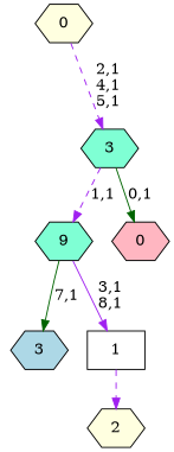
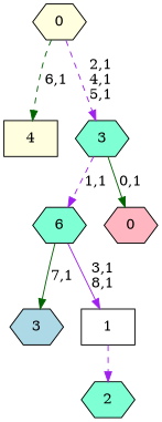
  digraph {
    node [fillcolor=lightyellow shape=hexagon style=filled]
    edge [color=purple style=dashed]
+   n1 [label=4 shape=box]
    n2 [fillcolor=lightblue label=3]
-   n3 [label=2]
+   n3 [fillcolor=aquamarine label=2]
    n4 [fillcolor=white label=1 shape=box]
-   6 [fillcolor=aquamarine label=9]
+   6 [fillcolor=aquamarine]
    n6 [fillcolor=lightpink label=0]
    3 [fillcolor=aquamarine]
    0
    n4 -> n3
    6 -> n2 [color=darkgreen label="7,1" style=solid]
    6 -> n4 [label="3,1\n8,1" style=solid]
    3 -> 6 [label="1,1"]
    3 -> n6 [color=darkgreen label="0,1" style=solid]
+   0 -> n1 [color=darkgreen label="6,1"]
    0 -> 3 [label="2,1\n4,1\n5,1"]
  }
